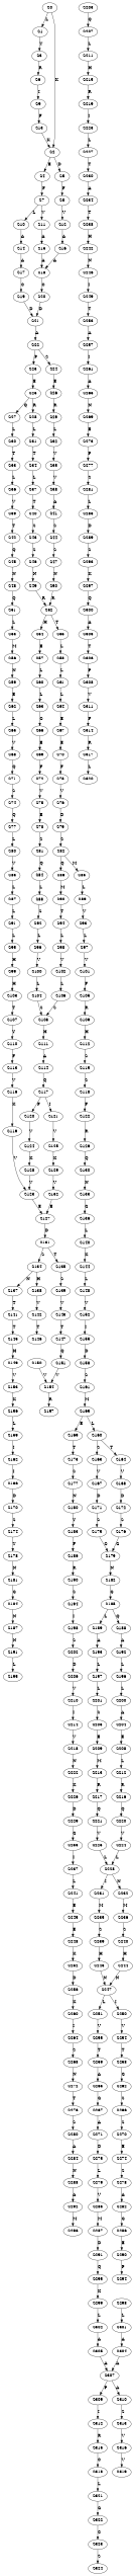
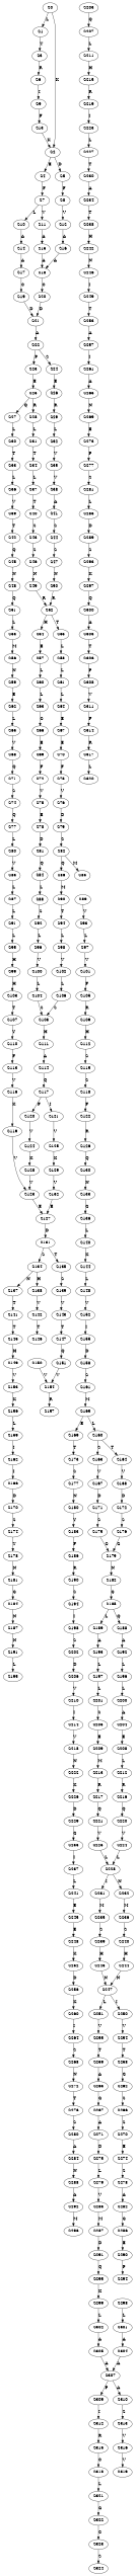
  strict digraph {
    S0
    S1
    S2
    S3
    S4
    S5
    S6
    S7
    S8
    S9
    S10
    S11
    S12
    S13
    S14
    S15
    S16
    S17
    S18
    S19
    S20
    S21
    S22
    S23
    S24
    S25
    S26
    S27
    S28
    S29
    S30
    S31
    S32
    S33
    S34
    S35
    S36
    S37
    S38
    S39
    S40
    S41
    S42
    S43
    S44
    S45
    S46
    S47
    S48
    S49
    S50
    S51
    S52
    S53
    S54
    S55
    S56
    S57
    S58
    S59
    S60
    S61
    S62
    S63
    S64
    S65
    S66
    S67
    S68
    S69
    S70
    S71
    S72
    S73
    S74
    S75
    S76
    S77
    S78
    S79
    S80
    S81
    S82
    S83
    S84
    S85
    S86
    S87
    S88
    S89
    S90
    S91
    S92
    S93
    S94
    S95
    S96
    S97
    S98
    S99
    S100
    S101
    S102
    S103
    S104
    S105
    S106
    S107
    S108
    S109
    S110
    S111
    S112
    S113
    S114
    S115
    S116
    S117
    S118
    S119
    S120
    S121
    S122
    S123
    S124
    S125
    S126
    S127
    S128
    S129
    S130
    S131
    S132
    S133
    S134
    S135
    S136
    S137
    S138
    S139
    S140
    S141
    S142
    S143
    S144
    S145
    S146
    S147
    S148
    S149
    S151
    S152
    S153
    S150
    S154
    S155
    S156
    S157
    S158
    S159
    S161
    S162
    S160
    S163
    S164
    S165
    S166
    S167
    S168
    S169
    S170
    S171
    S172
    S173
    S174
    S175
    S176
    S177
    S178
    S179
    S180
    S181
    S182
    S183
    S184
    S185
    S186
    S187
    S188
    S189
    S190
    S191
    S192
    S193
    S194
    S195
    S196
    S197
    S198
    S200
    S201
    S202
    S204
    S205
    S206
    S203
    S207
    S208
    S209
    S210
    S211
    S212
    S213
    S214
    S215
    S216
    S217
    S218
    S219
    S220
    S221
    S222
    S223
    S224
    S225
    S226
    S227
    S228
    S229
    S230
    S231
    S232
    S233
    S234
    S235
    S236
    S237
    S238
    S239
    S240
    S241
    S242
    S243
    S244
    S245
    S246
    S247
    S248
    S249
    S250
    S251
    S252
    S253
    S254
    S255
    S256
    S257
    S258
    S259
    S260
    S261
    S262
    S263
    S264
    S265
    S266
    S267
    S268
    S269
    S270
    S271
    S272
    S273
    S274
    S275
    S276
    S277
    S278
    S279
    S280
    S281
    S282
    S283
    S284
    S285
    S286
    S287
    S288
    S289
    S290
    S291
    S292
    S293
    S294
    S295
    S296
    S297
    S299
    S300
    S298
    S301
    S302
    S303
    S304
    S305
    S306
    S307
    S308
    S309
    S310
    S311
    S312
    S313
    S314
    S315
    S316
    S317
    S318
    S319
    S320
    S321
    S322
    S323
    S324
    S0 -> S1 [label=L]
    S0 -> S2 [label=K]
    S1 -> S3 [label=Y]
    S2 -> S4 [label=E]
    S2 -> S5 [label=D]
    S3 -> S6 [label=R]
    S4 -> S7 [label=F]
    S5 -> S8 [label=F]
    S6 -> S9 [label=I]
    S7 -> S10 [label=L]
    S7 -> S11 [label=V]
    S8 -> S12 [label=V]
    S9 -> S13 [label=F]
    S10 -> S14 [label=A]
    S11 -> S15 [label=A]
    S12 -> S16 [label=A]
    S13 -> S2 [label=K]
    S14 -> S17 [label=A]
    S15 -> S18 [label=A]
    S16 -> S18 [label=A]
    S17 -> S19 [label=C]
    S18 -> S20 [label=C]
    S19 -> S21 [label=D]
    S20 -> S21 [label=D]
    S21 -> S22 [label=A]
    S22 -> S23 [label=P]
    S22 -> S24 [label=S]
    S23 -> S25 [label=E]
    S24 -> S26 [label=E]
    S25 -> S27 [label=Q]
    S25 -> S28 [label=R]
    S26 -> S29 [label=R]
    S27 -> S30 [label=L]
    S28 -> S31 [label=L]
    S29 -> S32 [label=L]
    S30 -> S33 [label=T]
    S31 -> S34 [label=T]
    S32 -> S35 [label=V]
    S33 -> S36 [label=L]
    S34 -> S37 [label=L]
    S35 -> S38 [label=V]
    S36 -> S39 [label=V]
    S37 -> S40 [label=T]
    S38 -> S41 [label=A]
    S39 -> S42 [label=T]
    S40 -> S43 [label=S]
    S41 -> S44 [label=S]
    S42 -> S45 [label=Q]
    S43 -> S46 [label=S]
    S44 -> S47 [label=S]
    S45 -> S48 [label=N]
    S46 -> S49 [label=N]
    S47 -> S50 [label=N]
    S48 -> S51 [label=Q]
    S49 -> S52 [label=R]
    S50 -> S52 [label=R]
    S51 -> S53 [label=L]
    S52 -> S54 [label=H]
    S52 -> S55 [label=T]
    S53 -> S56 [label=M]
    S54 -> S57 [label=E]
    S55 -> S58 [label=L]
    S56 -> S59 [label=N]
    S57 -> S60 [label=L]
    S58 -> S61 [label=L]
    S59 -> S62 [label=E]
    S60 -> S63 [label=L]
    S61 -> S64 [label=L]
    S62 -> S65 [label=L]
    S63 -> S66 [label=G]
    S64 -> S67 [label=E]
    S65 -> S68 [label=V]
    S66 -> S69 [label=E]
    S67 -> S70 [label=E]
    S68 -> S71 [label=Q]
    S69 -> S72 [label=F]
    S70 -> S73 [label=F]
    S71 -> S74 [label=S]
    S72 -> S75 [label=V]
    S73 -> S76 [label=V]
    S74 -> S77 [label=Q]
    S75 -> S78 [label=E]
    S76 -> S79 [label=D]
    S77 -> S80 [label=L]
-   S78 -> S81 [label=S]
+   S78 -> S81 [label=D]
    S79 -> S82 [label=S]
    S80 -> S83 [label=V]
    S81 -> S84 [label=Q]
    S82 -> S85 [label=M]
    S82 -> S86 [label=Q]
    S83 -> S87 [label=L]
    S84 -> S88 [label=L]
-   S85 -> S89 [label=L]
    S86 -> S90 [label=M]
    S87 -> S91 [label=L]
    S88 -> S92 [label=S]
    S89 -> S93 [label=V]
    S90 -> S94 [label=T]
    S91 -> S95 [label=L]
    S92 -> S96 [label=L]
    S93 -> S97 [label=L]
    S94 -> S98 [label=L]
    S95 -> S99 [label=H]
    S96 -> S100 [label=V]
    S97 -> S101 [label=V]
    S98 -> S102 [label=V]
    S99 -> S103 [label=H]
    S100 -> S104 [label=L]
    S101 -> S105 [label=F]
    S102 -> S106 [label=L]
    S103 -> S107 [label=T]
    S104 -> S108 [label=S]
    S105 -> S109 [label=R]
    S106 -> S108 [label=S]
    S107 -> S110 [label=Y]
    S108 -> S111 [label=H]
    S109 -> S112 [label=H]
    S110 -> S113 [label=F]
    S111 -> S114 [label=A]
    S112 -> S115 [label=S]
    S113 -> S116 [label=V]
    S114 -> S117 [label=Q]
    S115 -> S118 [label=S]
    S116 -> S119 [label=K]
    S117 -> S120 [label=F]
    S117 -> S121 [label=I]
    S118 -> S122 [label=F]
    S119 -> S123 [label=V]
    S120 -> S124 [label=V]
    S121 -> S125 [label=V]
    S122 -> S126 [label=R]
    S123 -> S127 [label=E]
    S124 -> S128 [label=K]
    S125 -> S129 [label=K]
    S126 -> S130 [label=Q]
    S127 -> S131 [label=D]
    S128 -> S123 [label=V]
    S129 -> S132 [label=V]
    S130 -> S133 [label=N]
    S131 -> S134 [label=S]
    S131 -> S135 [label=T]
    S132 -> S127 [label=E]
    S133 -> S136 [label=G]
    S134 -> S137 [label=N]
    S134 -> S138 [label=H]
    S135 -> S139 [label=S]
    S136 -> S140 [label=L]
    S137 -> S141 [label=T]
    S138 -> S142 [label=V]
    S139 -> S143 [label=V]
    S140 -> S144 [label=K]
    S141 -> S145 [label=T]
    S142 -> S146 [label=T]
    S143 -> S147 [label=T]
    S144 -> S148 [label=L]
    S145 -> S149 [label=H]
    S147 -> S151 [label=Q]
    S148 -> S152 [label=V]
    S149 -> S153 [label=V]
    S151 -> S154 [label=V]
    S152 -> S155 [label=I]
    S153 -> S156 [label=K]
    S150 -> S154 [label=V]
    S154 -> S157 [label=R]
    S155 -> S158 [label=D]
    S156 -> S159 [label=L]
    S158 -> S161 [label=S]
    S159 -> S162 [label=I]
    S161 -> S165 [label=M]
    S162 -> S166 [label=I]
    S160 -> S163 [label=S]
    S160 -> S164 [label=T]
    S163 -> S167 [label=V]
    S164 -> S168 [label=V]
    S165 -> S160 [label=L]
    S165 -> S169 [label=E]
    S166 -> S170 [label=D]
    S167 -> S171 [label=D]
    S168 -> S172 [label=D]
    S169 -> S173 [label=T]
    S170 -> S174 [label=S]
    S171 -> S175 [label=S]
    S172 -> S176 [label=S]
    S173 -> S177 [label=S]
    S174 -> S178 [label=Y]
    S175 -> S179 [label=G]
    S176 -> S179 [label=G]
    S177 -> S180 [label=N]
    S178 -> S181 [label=N]
    S179 -> S182 [label=N]
    S180 -> S183 [label=Y]
    S181 -> S184 [label=G]
    S182 -> S185 [label=G]
    S183 -> S186 [label=F]
    S184 -> S187 [label=N]
    S185 -> S188 [label=Q]
    S185 -> S189 [label=L]
    S186 -> S190 [label=R]
    S187 -> S191 [label=N]
    S188 -> S192 [label=A]
    S189 -> S193 [label=A]
    S190 -> S194 [label=S]
    S191 -> S195 [label=L]
    S192 -> S196 [label=L]
    S193 -> S197 [label=L]
    S194 -> S198 [label=I]
    S196 -> S200 [label=L]
    S197 -> S201 [label=L]
    S198 -> S202 [label=S]
    S200 -> S204 [label=A]
    S201 -> S205 [label=S]
    S202 -> S206 [label=D]
    S204 -> S208 [label=E]
    S205 -> S209 [label=E]
    S206 -> S210 [label=V]
    S203 -> S207 [label=Q]
    S207 -> S211 [label=L]
    S208 -> S212 [label=L]
    S209 -> S213 [label=M]
    S210 -> S214 [label=I]
    S211 -> S215 [label=H]
    S212 -> S216 [label=R]
    S213 -> S217 [label=R]
    S214 -> S218 [label=V]
    S215 -> S219 [label=R]
    S216 -> S220 [label=Q]
    S217 -> S221 [label=Q]
    S218 -> S222 [label=N]
    S219 -> S223 [label=I]
    S220 -> S224 [label=V]
    S221 -> S225 [label=V]
    S222 -> S226 [label=K]
    S223 -> S227 [label=L]
    S224 -> S228 [label=L]
    S225 -> S228 [label=L]
    S226 -> S229 [label=D]
    S227 -> S230 [label=T]
    S228 -> S231 [label=I]
    S228 -> S232 [label=N]
    S229 -> S233 [label=G]
    S230 -> S234 [label=A]
    S231 -> S235 [label=M]
    S232 -> S236 [label=M]
    S233 -> S237 [label=I]
    S234 -> S238 [label=T]
    S235 -> S239 [label=S]
    S236 -> S240 [label=S]
    S237 -> S241 [label=L]
    S238 -> S242 [label=H]
    S239 -> S243 [label=H]
    S240 -> S244 [label=H]
    S241 -> S245 [label=E]
    S242 -> S246 [label=N]
    S243 -> S247 [label=N]
    S244 -> S247 [label=N]
    S245 -> S248 [label=E]
    S246 -> S249 [label=I]
    S247 -> S250 [label=I]
    S247 -> S251 [label=L]
    S248 -> S252 [label=K]
    S249 -> S253 [label=T]
    S250 -> S254 [label=V]
    S251 -> S255 [label=V]
    S252 -> S256 [label=D]
    S253 -> S257 [label=A]
    S254 -> S258 [label=T]
    S255 -> S259 [label=T]
    S256 -> S260 [label=K]
    S257 -> S261 [label=I]
    S258 -> S262 [label=G]
    S259 -> S263 [label=A]
    S260 -> S264 [label=I]
    S261 -> S265 [label=A]
    S262 -> S266 [label=S]
    S263 -> S267 [label=G]
    S264 -> S268 [label=S]
    S265 -> S269 [label=N]
    S266 -> S270 [label=S]
    S267 -> S271 [label=A]
    S268 -> S272 [label=N]
    S269 -> S273 [label=E]
    S270 -> S274 [label=E]
    S271 -> S275 [label=D]
    S272 -> S276 [label=T]
    S273 -> S277 [label=P]
    S274 -> S278 [label=S]
    S275 -> S279 [label=L]
    S276 -> S280 [label=S]
    S277 -> S281 [label=S]
    S278 -> S282 [label=A]
    S279 -> S283 [label=V]
    S280 -> S284 [label=A]
    S281 -> S285 [label=L]
    S282 -> S286 [label=G]
    S283 -> S287 [label=M]
    S284 -> S288 [label=N]
    S285 -> S289 [label=D]
    S286 -> S290 [label=E]
    S287 -> S291 [label=D]
    S288 -> S292 [label=A]
    S289 -> S293 [label=S]
    S290 -> S294 [label=P]
    S291 -> S295 [label=Q]
    S292 -> S296 [label=M]
    S293 -> S297 [label=K]
    S295 -> S299 [label=K]
    S297 -> S300 [label=Q]
    S299 -> S302 [label=L]
    S300 -> S303 [label=A]
    S298 -> S301 [label=L]
    S301 -> S304 [label=A]
    S302 -> S305 [label=A]
    S303 -> S306 [label=T]
    S304 -> S307 [label=A]
    S305 -> S307 [label=A]
    S306 -> S308 [label=P]
    S307 -> S309 [label=P]
    S307 -> S310 [label=A]
    S308 -> S311 [label=V]
    S309 -> S312 [label=I]
    S310 -> S313 [label=S]
    S311 -> S314 [label=F]
    S312 -> S315 [label=R]
    S313 -> S316 [label=V]
    S314 -> S317 [label=R]
    S315 -> S318 [label=C]
    S316 -> S319 [label=V]
    S317 -> S320 [label=L]
    S318 -> S321 [label=L]
    S321 -> S322 [label=G]
    S322 -> S323 [label=C]
    S323 -> S324 [label=S]
  }
